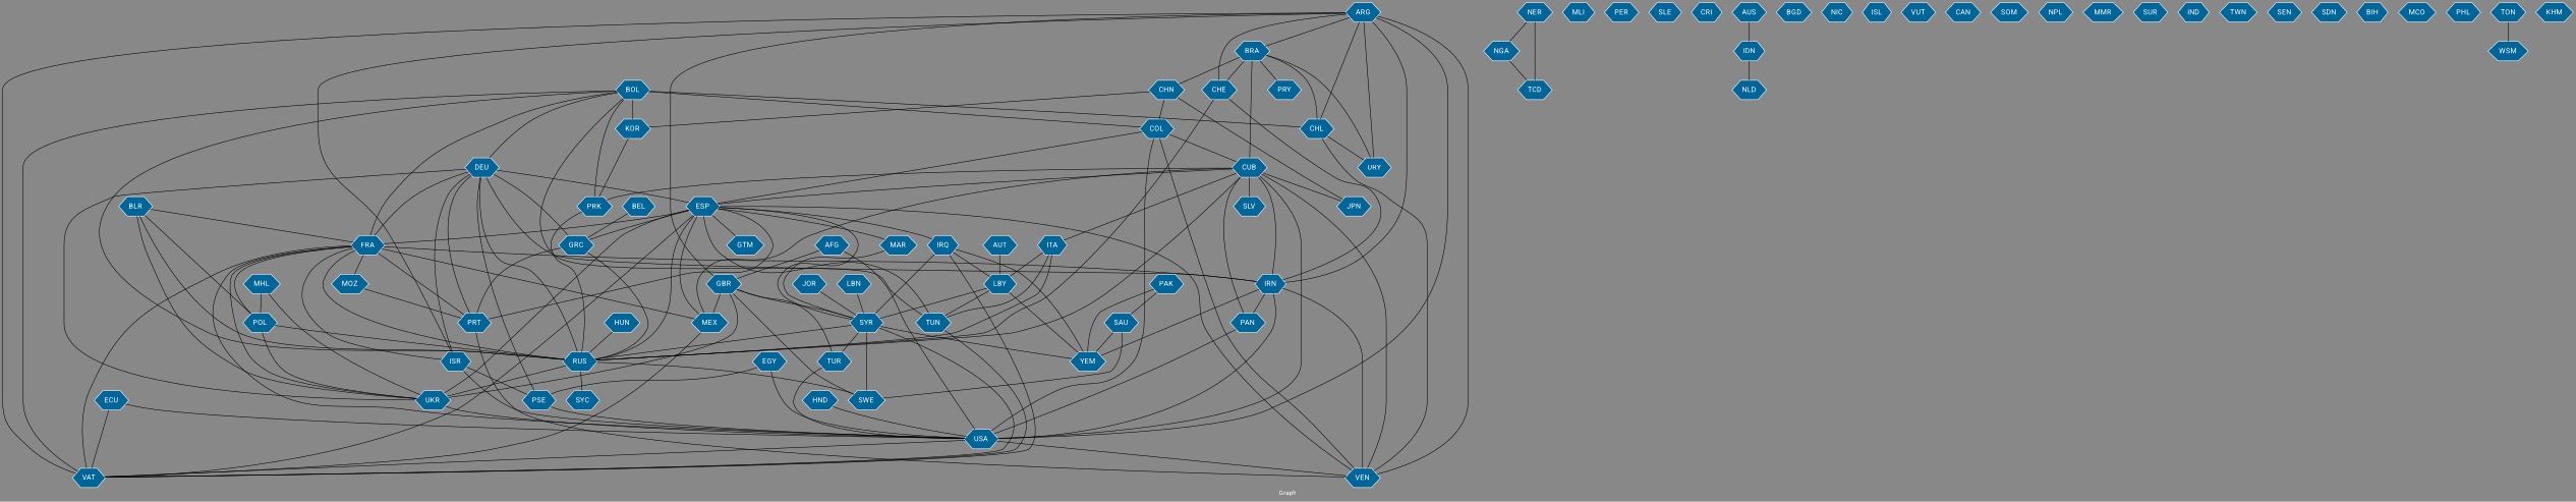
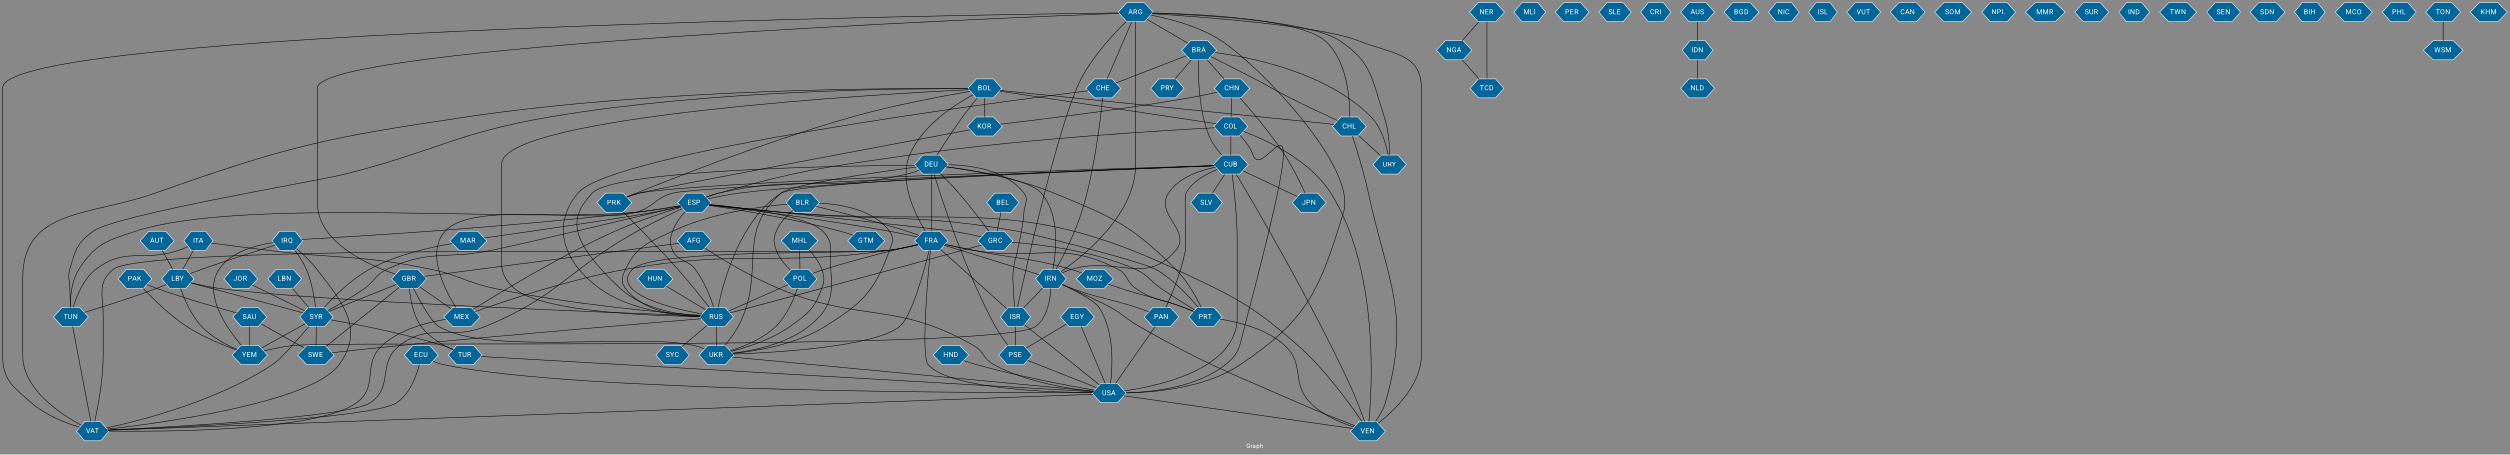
  graph {
    bgcolor="#888888"
    fontcolor=white
    fontname=Roboto
    fontsize=12
    label="Graph"
    node [color=white fillcolor="#006699" fontcolor=white fontname=Roboto shape=hexagon style=filled]
    edge [arrowhead=open color=black fontcolor=white fontname=Roboto fontsize=12 weight=1]
    n1 [label=IRQ]
    n2 [label=SYR]
    n3 [label=YEM]
    n4 [label=VAT]
    n5 [label=LBY]
    n6 [label=TUR]
    n7 [label=SWE]
    n8 [label=RUS]
    n9 [label=TUN]
    n10 [label=CUB]
    n11 [label=USA]
    n12 [label=ESP]
    n13 [label=IRN]
    n14 [label=ITA]
    n15 [label=MEX]
    n16 [label=VEN]
    n17 [label=PRK]
    n18 [label=PAN]
    n19 [label=SLV]
    n20 [label=JPN]
    n21 [label=GRC]
    n22 [label=PRT]
    n23 [label=FRA]
    n24 [label=UKR]
    n25 [label=MAR]
    n26 [label=GTM]
    n27 [label=ISR]
    n28 [label=SYC]
    n29 [label=BRA]
    n30 [label=CHE]
    n31 [label=CHN]
    n32 [label=CHL]
    n33 [label=URY]
    n34 [label=PRY]
    n35 [label=COL]
    n36 [label=KOR]
    n37 [label=BEL]
    n38 [label=POL]
    n39 [label=MOZ]
    n40 [label=PSE]
    n41 [label=BOL]
    n42 [label=DEU]
    n43 [label=ARG]
    n44 [label=GBR]
    n45 [label=NGA]
    n46 [label=TCD]
    n47 [label=MLI]
    n48 [label=ECU]
    n49 [label=PAK]
    n50 [label=SAU]
    n51 [label=HND]
    n52 [label=PER]
    n53 [label=AFG]
    n54 [label=HUN]
    n55 [label=EGY]
    n56 [label=BLR]
    n57 [label=SLE]
    n58 [label=CRI]
    n59 [label=IDN]
    n60 [label=NLD]
    n61 [label=AUS]
    n62 [label=BGD]
    n63 [label=NIC]
    n64 [label=ISL]
    n65 [label=VUT]
    n66 [label=CAN]
    n67 [label=SOM]
    n68 [label=NPL]
    n69 [label=LBN]
    n70 [label=MMR]
    n71 [label=NER]
    n72 [label=SUR]
    n73 [label=IND]
    n74 [label=TWN]
    n75 [label=JOR]
    n76 [label=AUT]
    n77 [label=SEN]
    n78 [label=SDN]
    n79 [label=BIH]
    n80 [label=MHL]
    n81 [label=MCO]
    n82 [label=PHL]
    n83 [label=WSM]
    n84 [label=TON]
    n85 [label=KHM]
    n1 -- n2 [weight=6]
    n1 -- n3
    n1 -- n4
    n1 -- n5 [weight=2]
    n2 -- n3
    n2 -- n4
    n2 -- n6 [weight=3]
    n2 -- n7 [weight=4]
    n5 -- n2
    n5 -- n3
-   n2 -- n8
+   n5 -- n8
    n5 -- n9
    n6 -- n11
    n8 -- n7
    n8 -- n24 [weight=18]
    n8 -- n28
    n9 -- n4
    n10 -- n8 [weight=2]
    n10 -- n11 [weight=12]
    n10 -- n12 [weight=2]
    n10 -- n13 [weight=2]
-   n10 -- n14 [weight=2]
    n10 -- n15
    n10 -- n16
    n10 -- n17
    n10 -- n18 [weight=3]
    n10 -- n19
    n10 -- n20
    n11 -- n4
    n11 -- n16 [weight=2]
    n12 -- n1
    n12 -- n2 [weight=2]
    n12 -- n4
    n12 -- n8 [weight=2]
    n12 -- n9
    n12 -- n15
    n12 -- n16
    n12 -- n21 [weight=5]
    n12 -- n22 [weight=5]
    n12 -- n23 [weight=5]
    n12 -- n24
    n12 -- n25
    n12 -- n26
    n13 -- n3 [weight=3]
    n13 -- n11 [weight=8]
    n13 -- n16 [weight=2]
    n13 -- n18 [weight=2]
+   n13 -- n27 [weight=9]
    n14 -- n5
    n14 -- n8
    n14 -- n9
    n15 -- n4
    n17 -- n8
    n18 -- n11
    n21 -- n8
    n21 -- n22
    n22 -- n16
    n23 -- n4
    n23 -- n8 [weight=3]
    n23 -- n11 [weight=2]
    n23 -- n13 [weight=3]
    n23 -- n15
    n23 -- n22
    n23 -- n24 [weight=3]
    n23 -- n27
    n23 -- n38
    n23 -- n39
    n24 -- n11 [weight=3]
    n25 -- n2
    n27 -- n11 [weight=5]
    n27 -- n40 [weight=14]
    n29 -- n10 [weight=4]
    n29 -- n30
    n29 -- n31
    n29 -- n32
    n29 -- n33
    n29 -- n34
    n30 -- n8
    n30 -- n13
    n31 -- n20
    n31 -- n35
    n31 -- n36
    n32 -- n16
    n32 -- n33
    n35 -- n10 [weight=6]
    n35 -- n11
    n35 -- n12
    n35 -- n16 [weight=2]
    n36 -- n17
    n37 -- n21 [weight=2]
    n38 -- n8 [weight=2]
    n38 -- n24 [weight=3]
    n39 -- n22
    n40 -- n11
    n41 -- n4 [weight=2]
    n41 -- n8
    n41 -- n9
    n41 -- n17
    n41 -- n23
    n41 -- n32 [weight=3]
    n41 -- n35 [weight=4]
    n41 -- n36 [weight=2]
    n41 -- n42
    n42 -- n8 [weight=6]
    n42 -- n12 [weight=3]
    n42 -- n13 [weight=2]
    n42 -- n21 [weight=12]
    n42 -- n22
    n42 -- n23 [weight=9]
    n42 -- n24 [weight=5]
    n42 -- n27
    n42 -- n40
    n43 -- n4 [weight=4]
    n43 -- n11 [weight=2]
    n43 -- n13 [weight=4]
    n43 -- n16 [weight=4]
    n43 -- n27
    n43 -- n29 [weight=2]
    n43 -- n30 [weight=2]
    n43 -- n32
    n43 -- n33
    n43 -- n44 [weight=2]
    n44 -- n2 [weight=3]
    n44 -- n6 [weight=2]
    n44 -- n7
    n44 -- n15 [weight=2]
    n44 -- n24 [weight=2]
    n45 -- n46
    n48 -- n4
    n48 -- n11
    n49 -- n3
    n49 -- n50
    n50 -- n3 [weight=3]
    n50 -- n7 [weight=3]
    n51 -- n11
    n53 -- n11 [weight=3]
    n53 -- n44
    n54 -- n8
    n55 -- n11
    n55 -- n40 [weight=2]
    n56 -- n8
    n56 -- n23
    n56 -- n24
    n56 -- n38
    n59 -- n60
    n61 -- n59 [weight=2]
    n69 -- n2
    n71 -- n45
    n71 -- n46 [weight=2]
    n75 -- n2
    n76 -- n5
    n80 -- n24
    n80 -- n38
    n84 -- n83
  }
